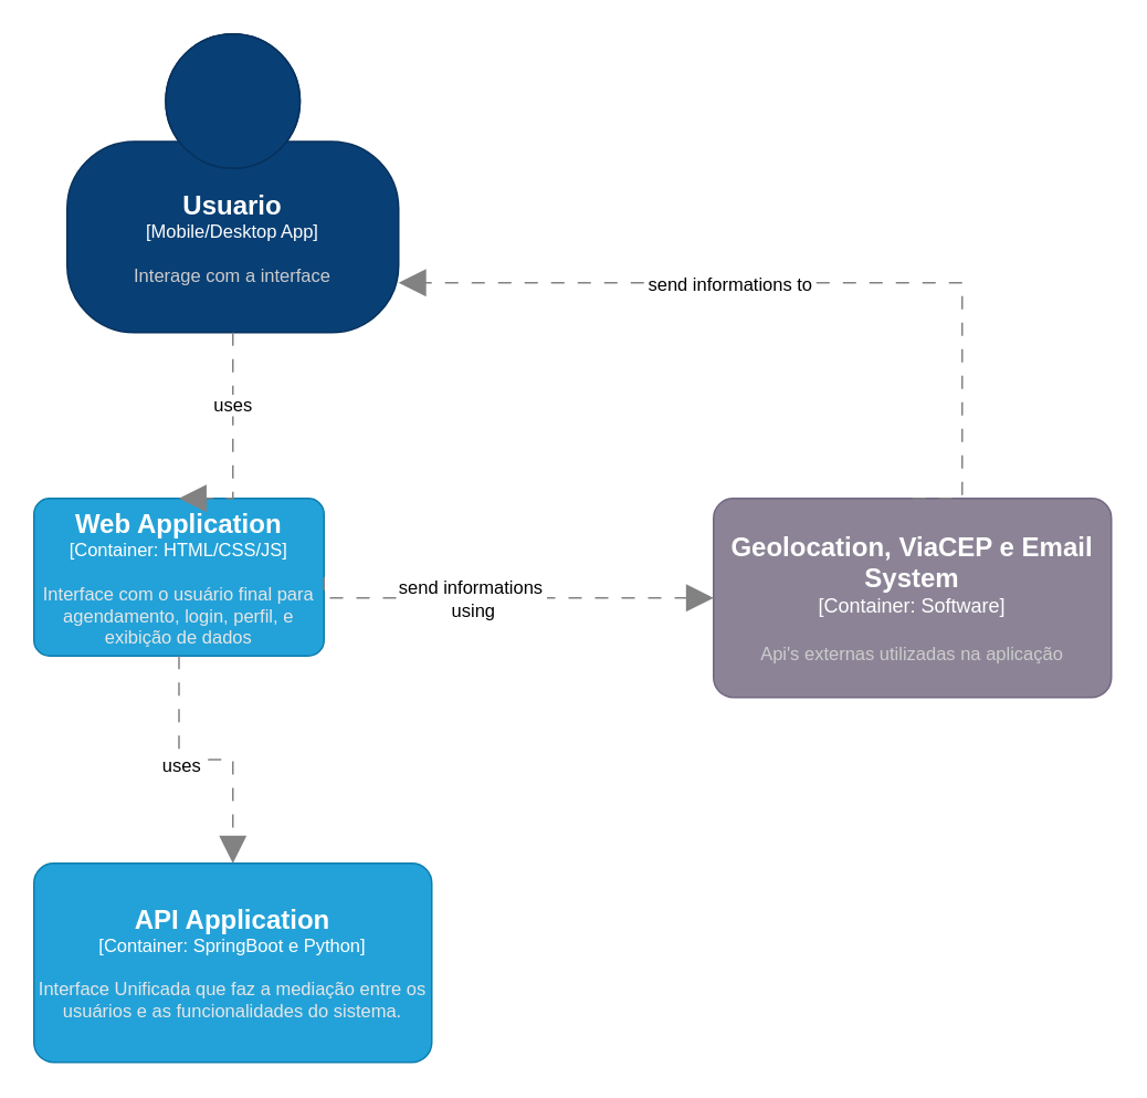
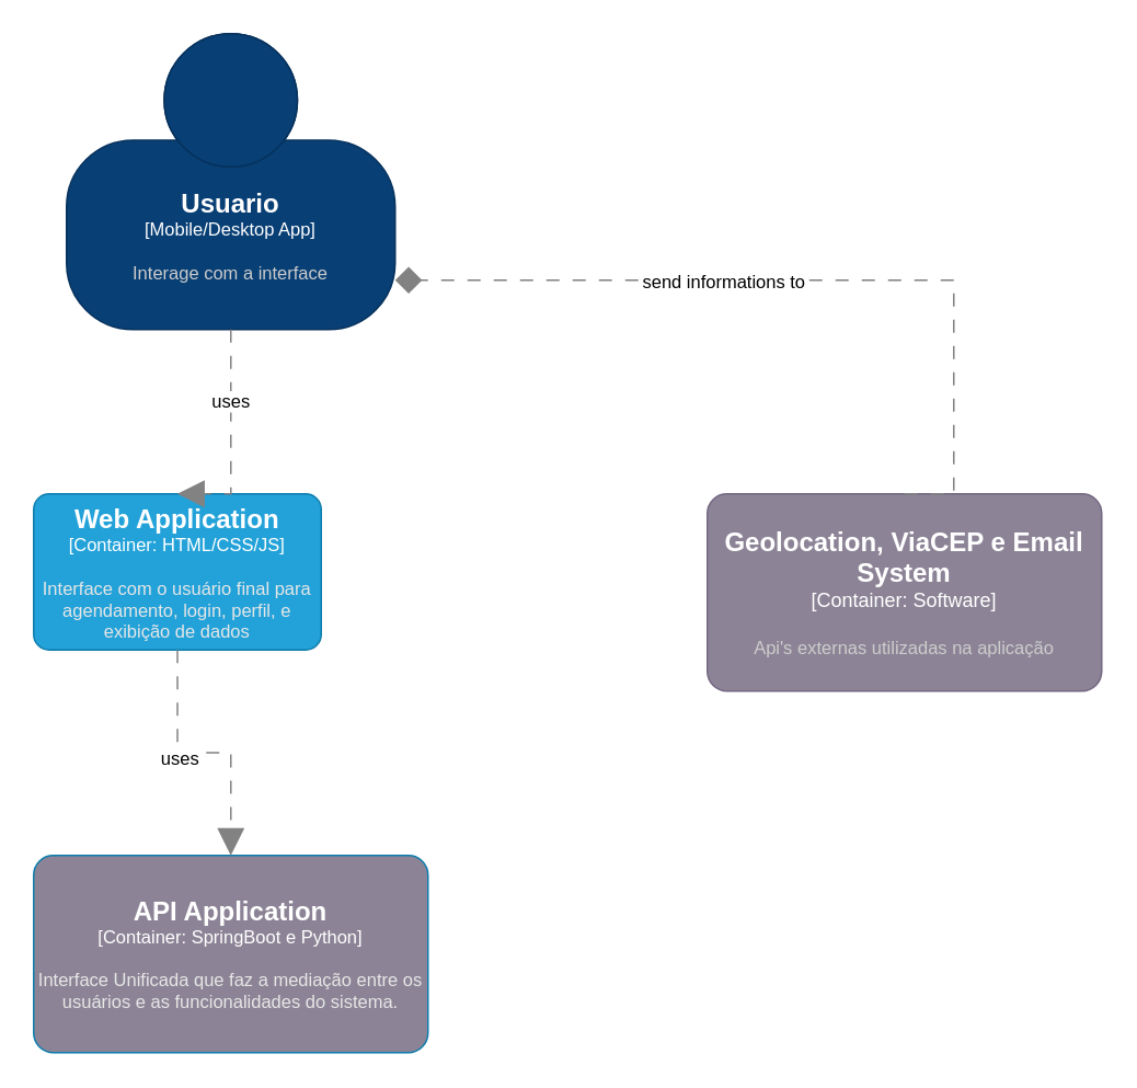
  <mxCell id="0" />
  <mxCell id="1" parent="0" />
  <mxCell id="2" value="&lt;font style=&quot;font-size: 16px&quot;&gt;&lt;b&gt;Usuario&lt;/b&gt;&lt;/font&gt;&lt;div&gt;[Mobile/Desktop App]&lt;/div&gt;&lt;br&gt;&lt;div&gt;&lt;font style=&quot;font-size: 11px&quot;&gt;&lt;font color=&quot;#cccccc&quot;&gt;Interage com a interface&lt;/font&gt;&lt;/div&gt;" style="html=1;fontSize=11;dashed=0;whiteSpace=wrap;fillColor=#083F75;strokeColor=#06315C;fontColor=#ffffff;shape=mxgraph.c4.person2;align=center;metaEdit=1;points=[[0.5,0,0],[1,0.5,0],[1,0.75,0],[0.75,1,0],[0.5,1,0],[0.25,1,0],[0,0.75,0],[0,0.5,0]];resizable=0;" parent="1" vertex="1"><mxGeometry x="40" y="20" width="200" height="180" as="geometry" /></mxCell>
  <mxCell id="3" value="&lt;font style=&quot;font-size: 16px&quot;&gt;&lt;b&gt;Web Application&lt;/b&gt;&lt;/font&gt;&lt;div&gt;[Container: HTML/CSS/JS]&lt;/div&gt;&lt;br&gt;&lt;div&gt;&lt;font style=&quot;font-size: 11px&quot;&gt;&lt;font color=&quot;#E6E6E6&quot;&gt;Interface com o usuário final para agendamento, login, perfil, e exibição de dados&lt;/font&gt;&lt;/div&gt;" style="rounded=1;whiteSpace=wrap;html=1;fontSize=11;labelBackgroundColor=none;fillColor=#23A2D9;fontColor=#ffffff;align=center;arcSize=10;strokeColor=#0E7DAD;metaEdit=1;resizable=0;points=[[0.25,0,0],[0.5,0,0],[0.75,0,0],[1,0.25,0],[1,0.5,0],[1,0.75,0],[0.75,1,0],[0.5,1,0],[0.25,1,0],[0,0.75,0],[0,0.5,0],[0,0.25,0]];" parent="1" vertex="1"><mxGeometry x="20" y="300" width="175" height="95" as="geometry" /></mxCell>
  <mxCell id="4" value="&lt;font style=&quot;font-size: 16px&quot;&gt;&lt;b&gt;Geolocation, ViaCEP e Email System&lt;/b&gt;&lt;/font&gt;&lt;div&gt;[Container: Software]&lt;/div&gt;&lt;br&gt;&lt;div&gt;&lt;font style=&quot;font-size: 11px&quot;&gt;&lt;font color=&quot;#cccccc&quot;&gt;Api's externas utilizadas na aplicação&lt;/font&gt;&lt;/div&gt;" style="rounded=1;whiteSpace=wrap;html=1;labelBackgroundColor=none;fillColor=#8C8496;fontColor=#ffffff;align=center;arcSize=10;strokeColor=#736782;metaEdit=1;resizable=0;points=[[0.25,0,0],[0.5,0,0],[0.75,0,0],[1,0.25,0],[1,0.5,0],[1,0.75,0],[0.75,1,0],[0.5,1,0],[0.25,1,0],[0,0.75,0],[0,0.5,0],[0,0.25,0]];" parent="1" vertex="1"><mxGeometry x="430" y="300" width="240" height="120" as="geometry" /></mxCell>
- <mxCell id="5" value="&lt;font style=&quot;font-size: 16px&quot;&gt;&lt;b&gt;API Application&lt;/b&gt;&lt;/font&gt;&lt;div&gt;[Container: SpringBoot e Python]&lt;/div&gt;&lt;br&gt;&lt;div&gt;&lt;font style=&quot;font-size: 11px&quot;&gt;&lt;font color=&quot;#E6E6E6&quot;&gt;Interface Unificada que faz a mediação entre os usuários e as funcionalidades do sistema.&lt;/font&gt;&lt;/div&gt;" style="rounded=1;whiteSpace=wrap;html=1;fontSize=11;labelBackgroundColor=none;fillColor=#23A2D9;fontColor=#ffffff;align=center;arcSize=10;strokeColor=#0E7DAD;metaEdit=1;resizable=0;points=[[0.25,0,0],[0.5,0,0],[0.75,0,0],[1,0.25,0],[1,0.5,0],[1,0.75,0],[0.75,1,0],[0.5,1,0],[0.25,1,0],[0,0.75,0],[0,0.5,0],[0,0.25,0]];" parent="1" vertex="1"><mxGeometry x="20" y="520" width="240" height="120" as="geometry" /></mxCell>
- <mxCell id="6" value="" style="endArrow=block;html=1;fontSize=10;fontColor=#404040;strokeWidth=1;endFill=1;strokeColor=#828282;elbow=vertical;metaEdit=1;endSize=14;startSize=14;jumpStyle=arc;jumpSize=16;rounded=0;edgeStyle=orthogonalEdgeStyle;entryX=0;entryY=0.5;entryDx=0;entryDy=0;entryPerimeter=0;dashed=1;dashPattern=8 8;exitX=1;exitY=0.5;exitDx=0;exitDy=0;exitPerimeter=0;" parent="1" source="3" target="4" edge="1"><mxGeometry width="240" relative="1" as="geometry"><mxPoint x="120" y="720" as="sourcePoint" /><mxPoint x="290" y="720" as="targetPoint" /><Array as="points"><mxPoint x="360" y="360" /><mxPoint x="360" y="360" /></Array></mxGeometry></mxCell>
- <mxCell id="7" value="send informations&amp;nbsp;&lt;div&gt;using&lt;/div&gt;" style="edgeLabel;html=1;align=center;verticalAlign=middle;resizable=0;points=[];" parent="6" vertex="1" connectable="0"><mxGeometry x="-0.342" y="4" relative="1" as="geometry"><mxPoint x="21" y="4" as="offset" /></mxGeometry></mxCell>
+ <mxCell id="5" value="&lt;font style=&quot;font-size: 16px&quot;&gt;&lt;b&gt;API Application&lt;/b&gt;&lt;/font&gt;&lt;div&gt;[Container: SpringBoot e Python]&lt;/div&gt;&lt;br&gt;&lt;div&gt;&lt;font style=&quot;font-size: 11px&quot;&gt;&lt;font color=&quot;#E6E6E6&quot;&gt;Interface Unificada que faz a mediação entre os usuários e as funcionalidades do sistema.&lt;/font&gt;&lt;/div&gt;" style="rounded=1;whiteSpace=wrap;html=1;fontSize=11;labelBackgroundColor=none;fillColor=#8c8496;fontColor=#ffffff;align=center;arcSize=10;strokeColor=#0E7DAD;metaEdit=1;resizable=0;points=[[0.25,0,0],[0.5,0,0],[0.75,0,0],[1,0.25,0],[1,0.5,0],[1,0.75,0],[0.75,1,0],[0.5,1,0],[0.25,1,0],[0,0.75,0],[0,0.5,0],[0,0.25,0]];" parent="1" vertex="1"><mxGeometry x="20" y="520" width="240" height="120" as="geometry" /></mxCell>
  <mxCell id="8" value="" style="endArrow=block;html=1;fontSize=10;fontColor=#404040;strokeWidth=1;endFill=1;strokeColor=#828282;elbow=vertical;metaEdit=1;endSize=14;startSize=14;jumpStyle=arc;jumpSize=16;rounded=0;edgeStyle=orthogonalEdgeStyle;dashed=1;dashPattern=8 8;entryX=0.5;entryY=0;entryDx=0;entryDy=0;entryPerimeter=0;" parent="1" source="3" target="5" edge="1"><mxGeometry width="240" relative="1" as="geometry"><mxPoint x="330" y="330" as="sourcePoint" /><mxPoint x="330" y="450" as="targetPoint" /><Array as="points" /></mxGeometry></mxCell>
  <mxCell id="9" value="uses" style="edgeLabel;html=1;align=center;verticalAlign=middle;resizable=0;points=[];" parent="8" vertex="1" connectable="0"><mxGeometry x="-0.2" y="-3" relative="1" as="geometry"><mxPoint as="offset" /></mxGeometry></mxCell>
- <mxCell id="10" value="" style="endArrow=block;html=1;fontSize=10;fontColor=#404040;strokeWidth=1;endFill=1;strokeColor=#828282;elbow=vertical;metaEdit=1;endSize=14;startSize=14;jumpStyle=arc;jumpSize=16;rounded=0;edgeStyle=orthogonalEdgeStyle;exitX=0.5;exitY=0;exitDx=0;exitDy=0;exitPerimeter=0;dashed=1;dashPattern=8 8;" parent="1" source="4" target="2" edge="1"><mxGeometry width="240" relative="1" as="geometry"><mxPoint x="1010" y="715" as="sourcePoint" /><mxPoint x="590" y="250" as="targetPoint" /><Array as="points"><mxPoint x="580" y="170" /></Array></mxGeometry></mxCell>
+ <mxCell id="10" value="" style="endArrow=diamond;html=1;fontSize=10;fontColor=#404040;strokeWidth=1;endFill=1;strokeColor=#828282;elbow=vertical;metaEdit=1;endSize=14;startSize=14;jumpStyle=arc;jumpSize=16;rounded=0;edgeStyle=orthogonalEdgeStyle;exitX=0.5;exitY=0;exitDx=0;exitDy=0;exitPerimeter=0;dashed=1;dashPattern=8 8;" parent="1" source="4" target="2" edge="1"><mxGeometry width="240" relative="1" as="geometry"><mxPoint x="1010" y="715" as="sourcePoint" /><mxPoint x="590" y="250" as="targetPoint" /><Array as="points"><mxPoint x="580" y="170" /></Array></mxGeometry></mxCell>
  <mxCell id="11" value="send informations to" style="edgeLabel;html=1;align=center;verticalAlign=middle;resizable=0;points=[];" parent="10" vertex="1" connectable="0"><mxGeometry x="-0.188" y="1" relative="1" as="geometry"><mxPoint x="-98" y="-1" as="offset" /></mxGeometry></mxCell>
  <mxCell id="12" value="" style="endArrow=block;html=1;fontSize=10;fontColor=#404040;strokeWidth=1;endFill=1;strokeColor=#828282;elbow=vertical;metaEdit=1;endSize=14;startSize=14;jumpStyle=arc;jumpSize=16;rounded=0;edgeStyle=orthogonalEdgeStyle;exitX=0.5;exitY=1;exitDx=0;exitDy=0;exitPerimeter=0;dashed=1;dashPattern=8 8;entryX=0.5;entryY=0;entryDx=0;entryDy=0;entryPerimeter=0;" parent="1" source="2" target="3" edge="1"><mxGeometry width="240" relative="1" as="geometry"><mxPoint x="560" y="310" as="sourcePoint" /><mxPoint x="680" y="370" as="targetPoint" /><Array as="points"><mxPoint x="140" y="250" /><mxPoint x="140" y="250" /></Array></mxGeometry></mxCell>
  <mxCell id="13" value="uses" style="edgeLabel;html=1;align=center;verticalAlign=middle;resizable=0;points=[];" parent="12" vertex="1" connectable="0"><mxGeometry x="-0.35" y="-1" relative="1" as="geometry"><mxPoint as="offset" /></mxGeometry></mxCell>
